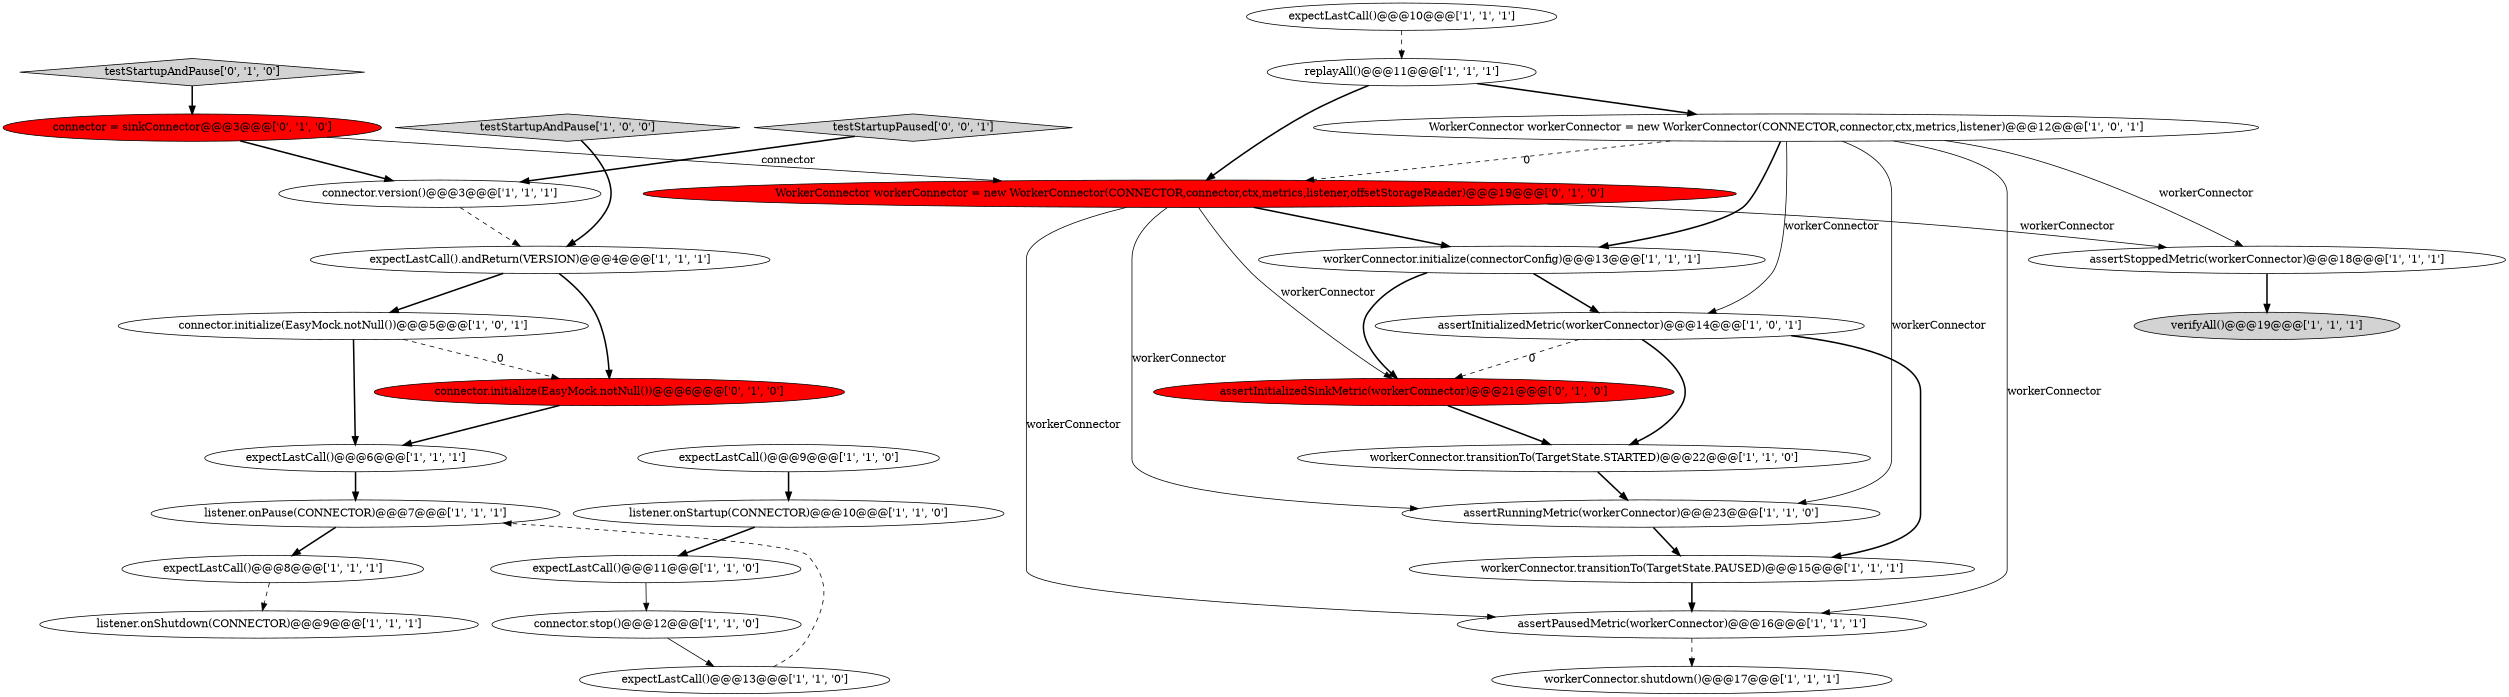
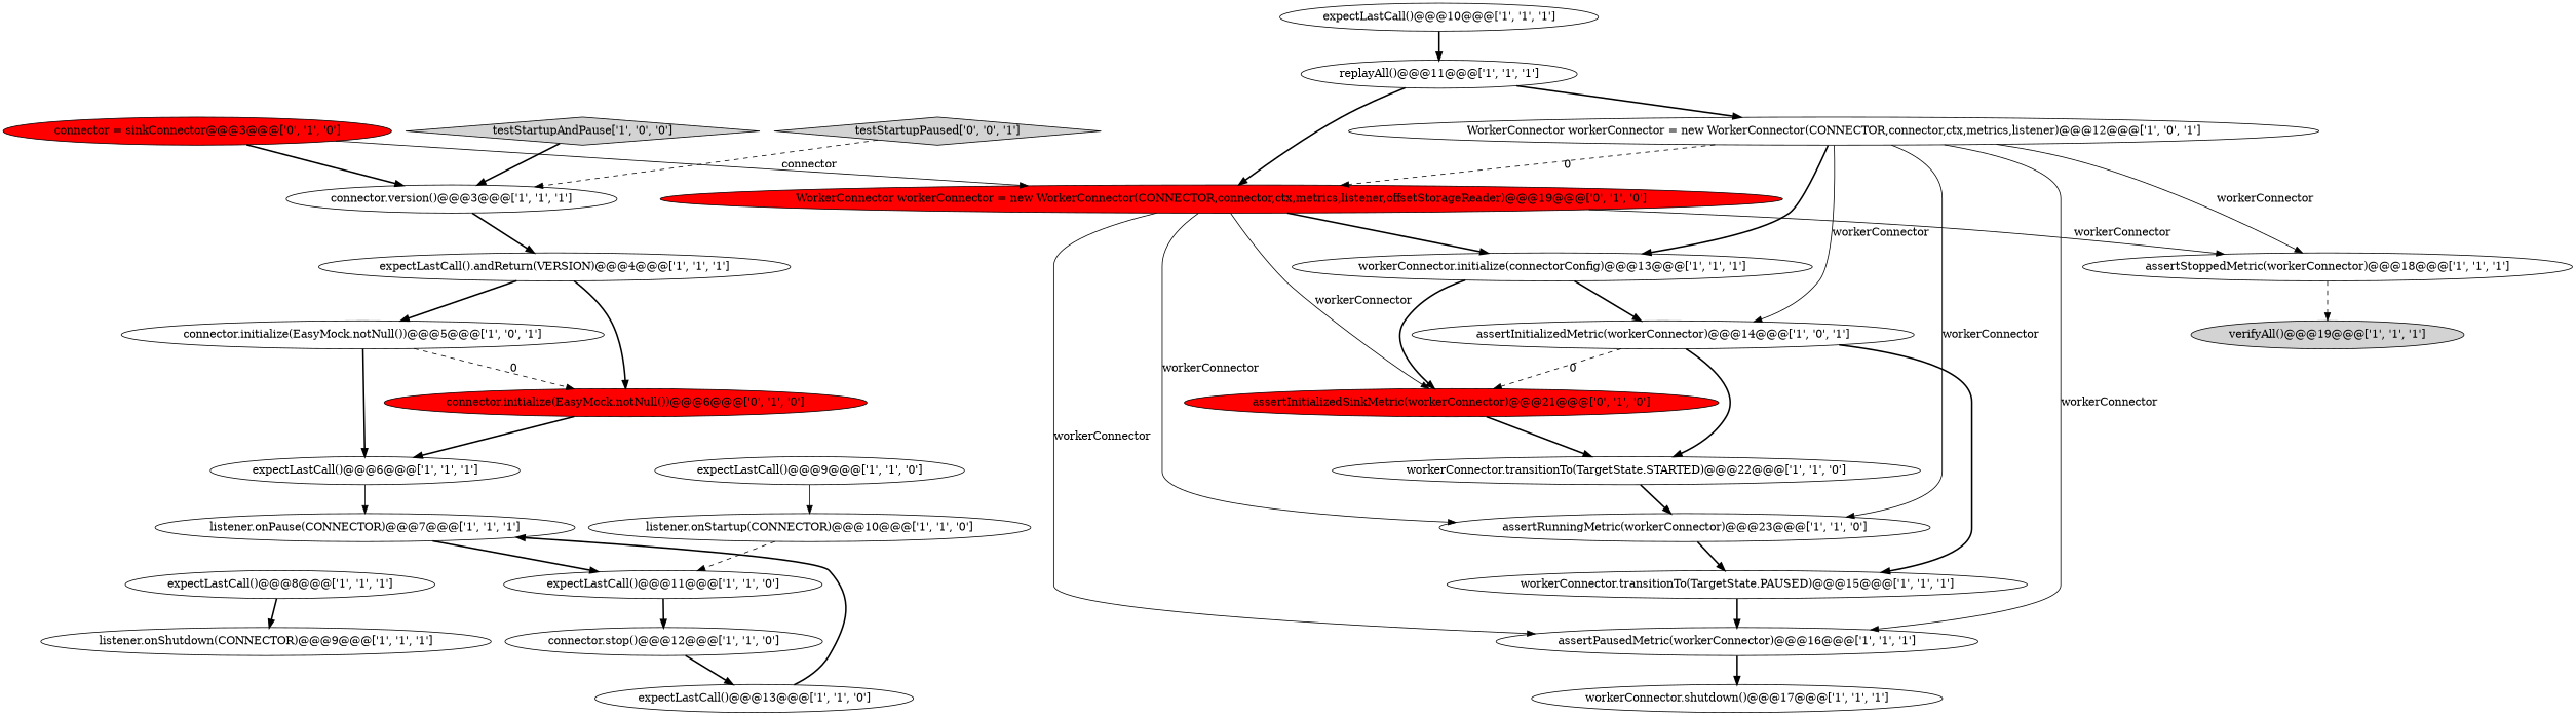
  digraph {
    node [fillcolor=white shape=ellipse style=filled]
    edge [style=bold]
    n1 [label="expectLastCall()@@@6@@@['1', '1', '1']"]
    n2 [label="listener.onPause(CONNECTOR)@@@7@@@['1', '1', '1']"]
    n3 [label="expectLastCall()@@@8@@@['1', '1', '1']"]
    n4 [label="connector.version()@@@3@@@['1', '1', '1']"]
    n5 [label="expectLastCall().andReturn(VERSION)@@@4@@@['1', '1', '1']"]
    n6 [label="connector.initialize(EasyMock.notNull())@@@5@@@['1', '0', '1']"]
    n7 [fillcolor=red label="connector.initialize(EasyMock.notNull())@@@6@@@['0', '1', '0']"]
    n8 [label="listener.onShutdown(CONNECTOR)@@@9@@@['1', '1', '1']"]
    n9 [label="expectLastCall()@@@10@@@['1', '1', '1']"]
    n10 [label="replayAll()@@@11@@@['1', '1', '1']"]
    n11 [fillcolor=red label="WorkerConnector workerConnector = new WorkerConnector(CONNECTOR,connector,ctx,metrics,listener,offsetStorageReader)@@@19@@@['0', '1', '0']"]
    n12 [fillcolor=red label="assertInitializedSinkMetric(workerConnector)@@@21@@@['0', '1', '0']"]
    n13 [label="assertPausedMetric(workerConnector)@@@16@@@['1', '1', '1']"]
    n14 [label="assertRunningMetric(workerConnector)@@@23@@@['1', '1', '0']"]
    n15 [label="workerConnector.initialize(connectorConfig)@@@13@@@['1', '1', '1']"]
    n16 [label="assertStoppedMetric(workerConnector)@@@18@@@['1', '1', '1']"]
    n17 [label="workerConnector.transitionTo(TargetState.STARTED)@@@22@@@['1', '1', '0']"]
    n18 [label="workerConnector.shutdown()@@@17@@@['1', '1', '1']"]
    n19 [label="workerConnector.transitionTo(TargetState.PAUSED)@@@15@@@['1', '1', '1']"]
    n20 [label="assertInitializedMetric(workerConnector)@@@14@@@['1', '0', '1']"]
    n21 [fillcolor=lightgray label="verifyAll()@@@19@@@['1', '1', '1']"]
    n22 [fillcolor=red label="connector = sinkConnector@@@3@@@['0', '1', '0']"]
    n23 [label="WorkerConnector workerConnector = new WorkerConnector(CONNECTOR,connector,ctx,metrics,listener)@@@12@@@['1', '0', '1']"]
    n24 [label="expectLastCall()@@@9@@@['1', '1', '0']"]
    n25 [label="listener.onStartup(CONNECTOR)@@@10@@@['1', '1', '0']"]
    n26 [label="expectLastCall()@@@11@@@['1', '1', '0']"]
    n27 [label="connector.stop()@@@12@@@['1', '1', '0']"]
    n28 [label="expectLastCall()@@@13@@@['1', '1', '0']"]
-   n29 [fillcolor=lightgray label="testStartupAndPause['0', '1', '0']" shape=diamond]
    n30 [fillcolor=lightgray label="testStartupAndPause['1', '0', '0']" shape=diamond]
    n31 [fillcolor=lightgray label="testStartupPaused['0', '0', '1']" shape=diamond]
-   n1 -> n2
-   n2 -> n3
-   n3 -> n8 [style=dashed]
-   n4 -> n5 [style=dashed]
+   n1 -> n2 [style=solid]
+   n2 -> n26
+   n3 -> n8
+   n4 -> n5
    n5 -> n6
    n5 -> n7
    n6 -> n1
    n6 -> n7 [label=0 style=dashed]
    n7 -> n1
-   n9 -> n10 [style=dashed]
+   n9 -> n10
    n10 -> n11
    n10 -> n23
    n11 -> n12 [label=workerConnector style=solid]
    n11 -> n13 [label=workerConnector style=solid]
    n11 -> n14 [label=workerConnector style=solid]
    n11 -> n15
    n11 -> n16 [label=workerConnector style=solid]
    n12 -> n17
-   n13 -> n18 [style=dashed]
+   n13 -> n18
    n14 -> n19
    n15 -> n12
    n15 -> n20
-   n16 -> n21
+   n16 -> n21 [style=dashed]
    n17 -> n14
    n19 -> n13
    n20 -> n12 [label=0 style=dashed]
    n20 -> n17
    n20 -> n19
    n22 -> n4
    n22 -> n11 [label=connector style=solid]
    n23 -> n11 [label=0 style=dashed]
    n23 -> n13 [label=workerConnector style=solid]
    n23 -> n14 [label=workerConnector style=solid]
    n23 -> n15
    n23 -> n16 [label=workerConnector style=solid]
    n23 -> n20 [label=workerConnector style=solid]
-   n24 -> n25
-   n25 -> n26
-   n26 -> n27 [style=solid]
-   n27 -> n28 [style=solid]
-   n28 -> n2 [style=dashed]
-   n29 -> n22
-   n30 -> n5
-   n31 -> n4
+   n24 -> n25 [style=solid]
+   n25 -> n26 [style=dashed]
+   n26 -> n27
+   n27 -> n28
+   n28 -> n2
+   n30 -> n4
+   n31 -> n4 [style=dashed]
  }
